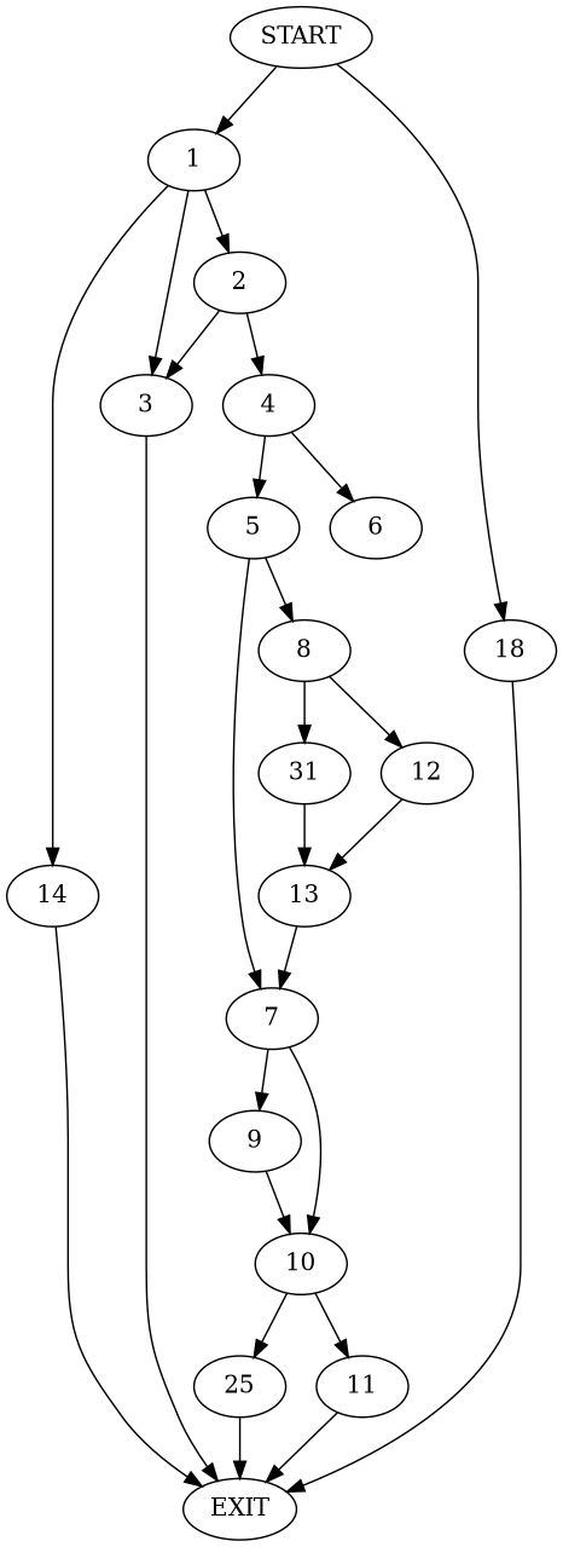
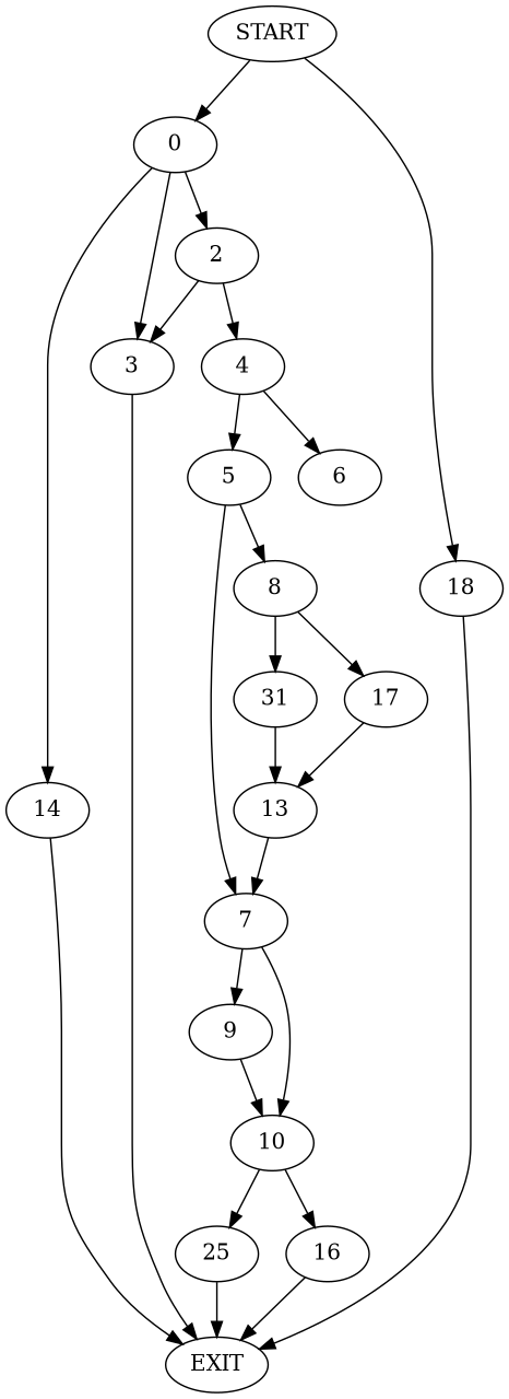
  digraph {
    n1 [label=START]
-   1
+   1 [label=0]
    18
    14
    2
    3
    n7 [label=EXIT]
    4
    5
    6
    7
    8
    9
    10
    n15 [label=31]
-   12
+   12 [label=17]
    n17 [label=25]
-   16 [label=11]
+   16
    13
    n1 -> 1
    n1 -> 18
    1 -> 14
    1 -> 2
    1 -> 3
    18 -> n7
    14 -> n7
    2 -> 3
    2 -> 4
    3 -> n7
    4 -> 5
    4 -> 6
    5 -> 7
    5 -> 8
    7 -> 9
    7 -> 10
    8 -> n15
    8 -> 12
    9 -> 10
    10 -> n17
    10 -> 16
    n15 -> 13
    12 -> 13
    n17 -> n7
    16 -> n7
    13 -> 7
  }
